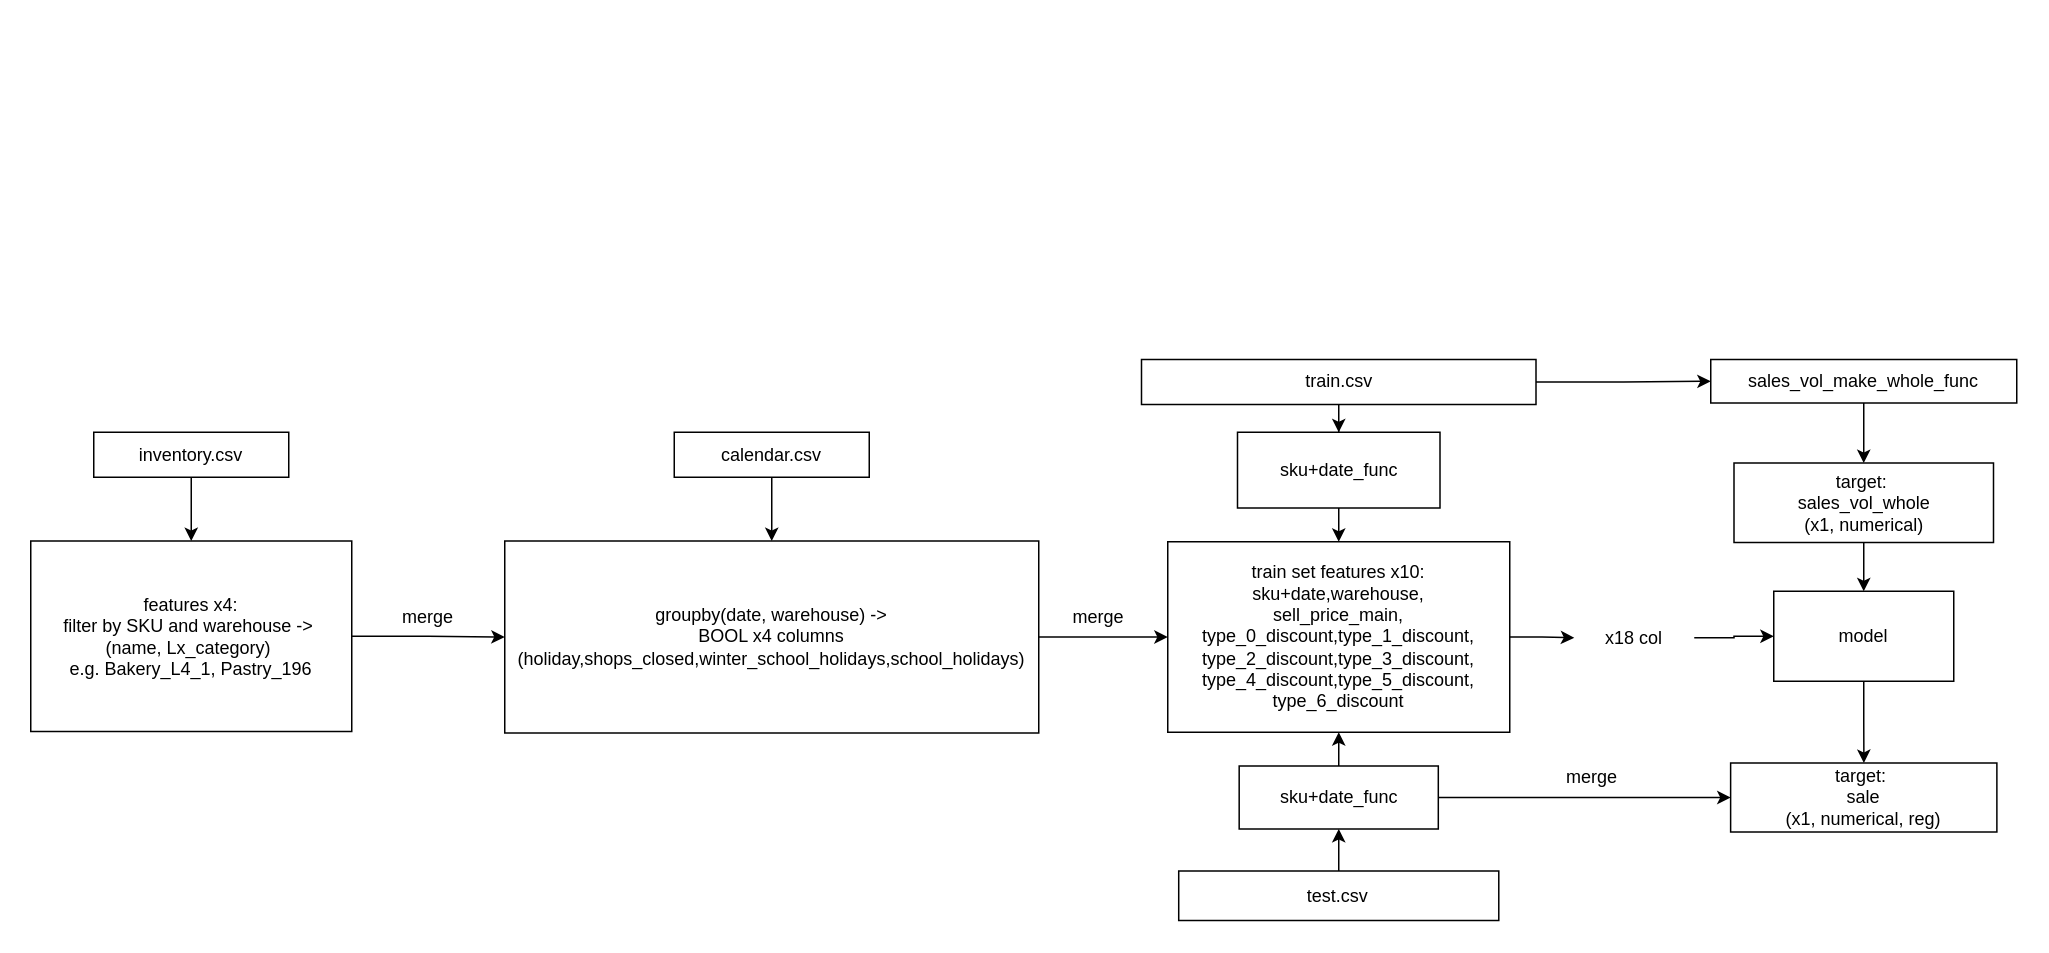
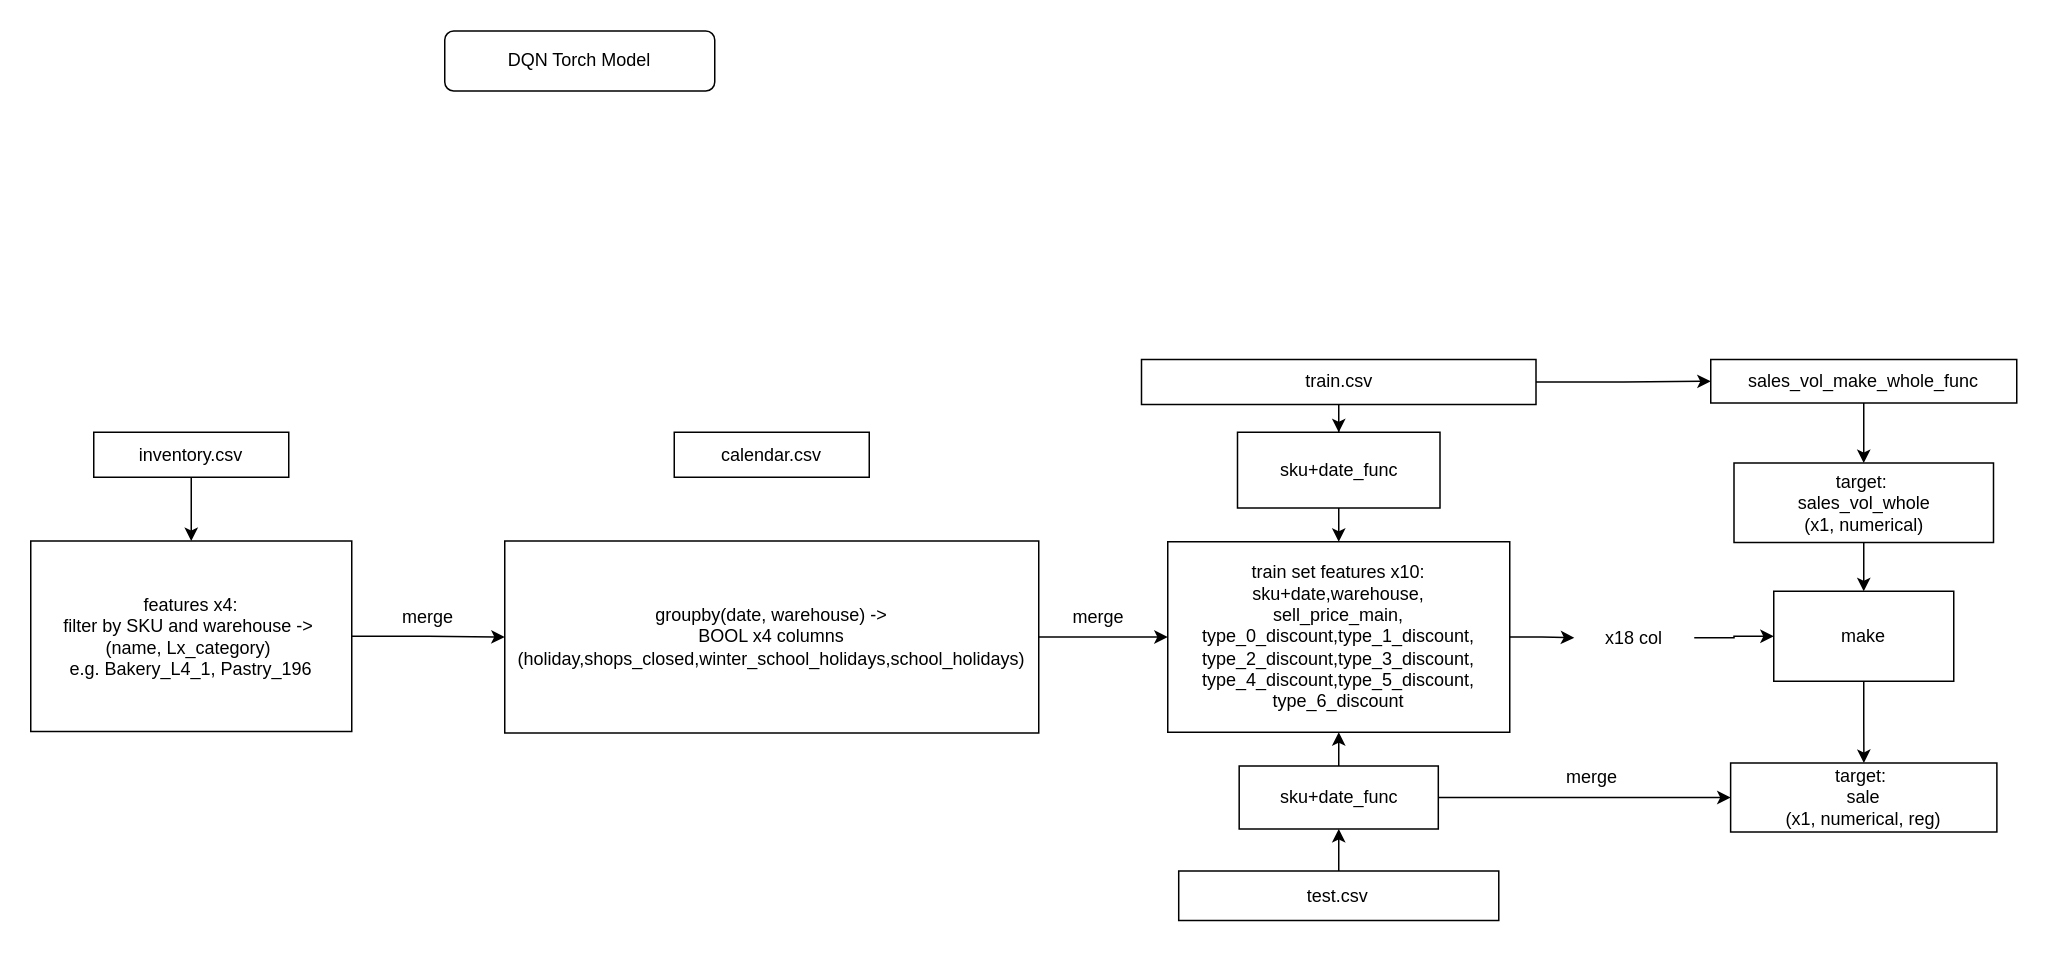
  <mxCell id="0" />
  <mxCell id="1" parent="0" />
  <mxCell id="2" value="" style="edgeStyle=orthogonalEdgeStyle;rounded=0;orthogonalLoop=1;jettySize=auto;html=1;" edge="1" parent="1" source="3" target="31"><mxGeometry relative="1" as="geometry" /></mxCell>
  <mxCell id="3" value="features x4:&lt;br&gt;&lt;div&gt;filter by SKU and warehouse -&amp;gt;&amp;nbsp;&lt;/div&gt;&lt;div&gt;(name, Lx_category)&amp;nbsp;&lt;/div&gt;&lt;div&gt;e.g. Bakery_L4_1, Pastry_196&lt;/div&gt;" style="rounded=0;whiteSpace=wrap;html=1;" parent="1" vertex="1"><mxGeometry x="20" y="360" width="214" height="127" as="geometry" /></mxCell>
  <mxCell id="4" style="edgeStyle=orthogonalEdgeStyle;rounded=0;orthogonalLoop=1;jettySize=auto;html=1;" edge="1" parent="1" source="29" target="24"><mxGeometry relative="1" as="geometry" /></mxCell>
- <mxCell id="6" style="edgeStyle=orthogonalEdgeStyle;rounded=0;orthogonalLoop=1;jettySize=auto;html=1;" parent="1" source="7" target="31" edge="1"><mxGeometry relative="1" as="geometry" /></mxCell>
+ <mxCell id="5" value="DQN Torch Model" style="rounded=1;whiteSpace=wrap;html=1;" parent="1" vertex="1"><mxGeometry x="296" y="20" width="180" height="40" as="geometry" /></mxCell>
  <mxCell id="7" value="calendar.csv" style="rounded=0;whiteSpace=wrap;html=1;" parent="1" vertex="1"><mxGeometry x="449" y="287.5" width="130" height="30" as="geometry" /></mxCell>
  <mxCell id="8" style="edgeStyle=orthogonalEdgeStyle;rounded=0;orthogonalLoop=1;jettySize=auto;html=1;" edge="1" parent="1" source="9" target="20"><mxGeometry relative="1" as="geometry" /></mxCell>
  <mxCell id="9" value="sales_vol_make_whole_func" style="rounded=0;whiteSpace=wrap;html=1;" vertex="1" parent="1"><mxGeometry x="1140" y="239" width="204" height="29" as="geometry" /></mxCell>
  <mxCell id="10" value="" style="edgeStyle=orthogonalEdgeStyle;rounded=0;orthogonalLoop=1;jettySize=auto;html=1;" edge="1" parent="1" source="11" target="29"><mxGeometry relative="1" as="geometry" /></mxCell>
  <mxCell id="11" value="&lt;div&gt;train set features x10:&lt;/div&gt;&lt;div&gt;sku+date,warehouse,&lt;br&gt;&lt;/div&gt;&lt;div&gt;sell_price_main,&lt;/div&gt;&lt;div&gt;type_0_discount,type_1_discount,&lt;/div&gt;&lt;div&gt;type_2_discount,type_3_discount,&lt;/div&gt;&lt;div&gt;type_4_discount,type_5_discount,&lt;/div&gt;&lt;div&gt;type_6_discount&lt;/div&gt;" style="rounded=0;whiteSpace=wrap;html=1;" vertex="1" parent="1"><mxGeometry x="778" y="360.5" width="228" height="127" as="geometry" /></mxCell>
  <mxCell id="12" value="" style="edgeStyle=orthogonalEdgeStyle;rounded=0;orthogonalLoop=1;jettySize=auto;html=1;" edge="1" parent="1" source="13" target="3"><mxGeometry relative="1" as="geometry" /></mxCell>
  <mxCell id="13" value="inventory.csv" style="rounded=0;whiteSpace=wrap;html=1;" vertex="1" parent="1"><mxGeometry x="62" y="287.5" width="130" height="30" as="geometry" /></mxCell>
  <mxCell id="14" value="" style="edgeStyle=orthogonalEdgeStyle;rounded=0;orthogonalLoop=1;jettySize=auto;html=1;" edge="1" parent="1" source="15" target="27"><mxGeometry relative="1" as="geometry" /></mxCell>
  <mxCell id="15" value="test.csv" style="rounded=0;whiteSpace=wrap;html=1;" vertex="1" parent="1"><mxGeometry x="785.31" y="580" width="213.38" height="33" as="geometry" /></mxCell>
  <mxCell id="16" value="" style="edgeStyle=orthogonalEdgeStyle;rounded=0;orthogonalLoop=1;jettySize=auto;html=1;" edge="1" parent="1" source="18" target="22"><mxGeometry relative="1" as="geometry" /></mxCell>
  <mxCell id="17" value="" style="edgeStyle=orthogonalEdgeStyle;rounded=0;orthogonalLoop=1;jettySize=auto;html=1;" edge="1" parent="1" source="18" target="9"><mxGeometry relative="1" as="geometry" /></mxCell>
  <mxCell id="18" value="train.csv" style="rounded=0;whiteSpace=wrap;html=1;" vertex="1" parent="1"><mxGeometry x="760.5" y="239" width="263" height="30" as="geometry" /></mxCell>
  <mxCell id="19" value="" style="edgeStyle=orthogonalEdgeStyle;rounded=0;orthogonalLoop=1;jettySize=auto;html=1;" edge="1" parent="1" source="20" target="24"><mxGeometry relative="1" as="geometry" /></mxCell>
  <mxCell id="20" value="&lt;div&gt;target:&amp;nbsp;&lt;/div&gt;&lt;div&gt;sales_vol_whole&lt;/div&gt;&lt;div&gt;(x1, numerical)&lt;br&gt;&lt;/div&gt;" style="rounded=0;whiteSpace=wrap;html=1;" vertex="1" parent="1"><mxGeometry x="1155.5" y="308" width="173" height="53" as="geometry" /></mxCell>
  <mxCell id="21" value="" style="edgeStyle=orthogonalEdgeStyle;rounded=0;orthogonalLoop=1;jettySize=auto;html=1;" edge="1" parent="1" source="22" target="11"><mxGeometry relative="1" as="geometry" /></mxCell>
  <mxCell id="22" value="sku+date_func" style="rounded=0;whiteSpace=wrap;html=1;" vertex="1" parent="1"><mxGeometry x="824.5" y="287.5" width="135" height="50.5" as="geometry" /></mxCell>
  <mxCell id="23" value="" style="edgeStyle=orthogonalEdgeStyle;rounded=0;orthogonalLoop=1;jettySize=auto;html=1;" edge="1" parent="1" source="24" target="32"><mxGeometry relative="1" as="geometry" /></mxCell>
- <mxCell id="24" value="model" style="rounded=0;whiteSpace=wrap;html=1;" vertex="1" parent="1"><mxGeometry x="1182" y="393.5" width="120" height="60" as="geometry" /></mxCell>
+ <mxCell id="24" value="make" style="rounded=0;whiteSpace=wrap;html=1;" vertex="1" parent="1"><mxGeometry x="1182" y="393.5" width="120" height="60" as="geometry" /></mxCell>
  <mxCell id="25" value="" style="edgeStyle=orthogonalEdgeStyle;rounded=0;orthogonalLoop=1;jettySize=auto;html=1;" edge="1" parent="1" source="27" target="11"><mxGeometry relative="1" as="geometry"><mxPoint x="391.5" y="655" as="targetPoint" /></mxGeometry></mxCell>
  <mxCell id="26" style="edgeStyle=orthogonalEdgeStyle;rounded=0;orthogonalLoop=1;jettySize=auto;html=1;" edge="1" parent="1" source="27" target="32"><mxGeometry relative="1" as="geometry" /></mxCell>
  <mxCell id="27" value="sku+date_func" style="rounded=0;whiteSpace=wrap;html=1;" vertex="1" parent="1"><mxGeometry x="825.62" y="510" width="132.75" height="42" as="geometry" /></mxCell>
  <mxCell id="28" value="merge" style="text;html=1;strokeColor=none;fillColor=none;align=center;verticalAlign=middle;whiteSpace=wrap;overflow=hidden;" vertex="1" parent="1"><mxGeometry x="487" y="392" width="80" height="20" as="geometry" /></mxCell>
  <mxCell id="29" value="x18 col" style="text;html=1;strokeColor=none;fillColor=none;align=center;verticalAlign=middle;whiteSpace=wrap;overflow=hidden;" vertex="1" parent="1"><mxGeometry x="1049" y="414.5" width="80" height="20" as="geometry" /></mxCell>
  <mxCell id="30" style="edgeStyle=orthogonalEdgeStyle;rounded=0;orthogonalLoop=1;jettySize=auto;html=1;" edge="1" parent="1" source="31" target="11"><mxGeometry relative="1" as="geometry" /></mxCell>
  <mxCell id="31" value="&lt;div&gt;groupby(date, warehouse) -&amp;gt; &lt;br&gt;&lt;/div&gt;&lt;div&gt;BOOL x4 columns&lt;/div&gt;&lt;div&gt;(holiday,shops_closed,winter_school_holidays,school_holidays)&lt;br&gt;&lt;/div&gt;" style="rounded=0;whiteSpace=wrap;html=1;" parent="1" vertex="1"><mxGeometry x="336" y="360" width="356" height="128" as="geometry" /></mxCell>
  <mxCell id="32" value="&lt;div&gt;target:&amp;nbsp;&lt;/div&gt;&lt;div&gt;sale&lt;/div&gt;&lt;div&gt;(x1, numerical, reg)&lt;br&gt;&lt;/div&gt;" style="rounded=0;whiteSpace=wrap;html=1;" vertex="1" parent="1"><mxGeometry x="1153.25" y="508" width="177.5" height="46" as="geometry" /></mxCell>
  <mxCell id="33" value="merge" style="text;html=1;strokeColor=none;fillColor=none;align=center;verticalAlign=middle;whiteSpace=wrap;overflow=hidden;" vertex="1" parent="1"><mxGeometry x="245" y="401" width="80" height="20" as="geometry" /></mxCell>
  <mxCell id="34" value="merge" style="text;html=1;strokeColor=none;fillColor=none;align=center;verticalAlign=middle;whiteSpace=wrap;overflow=hidden;" vertex="1" parent="1"><mxGeometry x="692" y="401" width="80" height="20" as="geometry" /></mxCell>
  <mxCell id="35" value="merge" style="text;html=1;strokeColor=none;fillColor=none;align=center;verticalAlign=middle;whiteSpace=wrap;overflow=hidden;" vertex="1" parent="1"><mxGeometry x="1021" y="508" width="80" height="20" as="geometry" /></mxCell>
